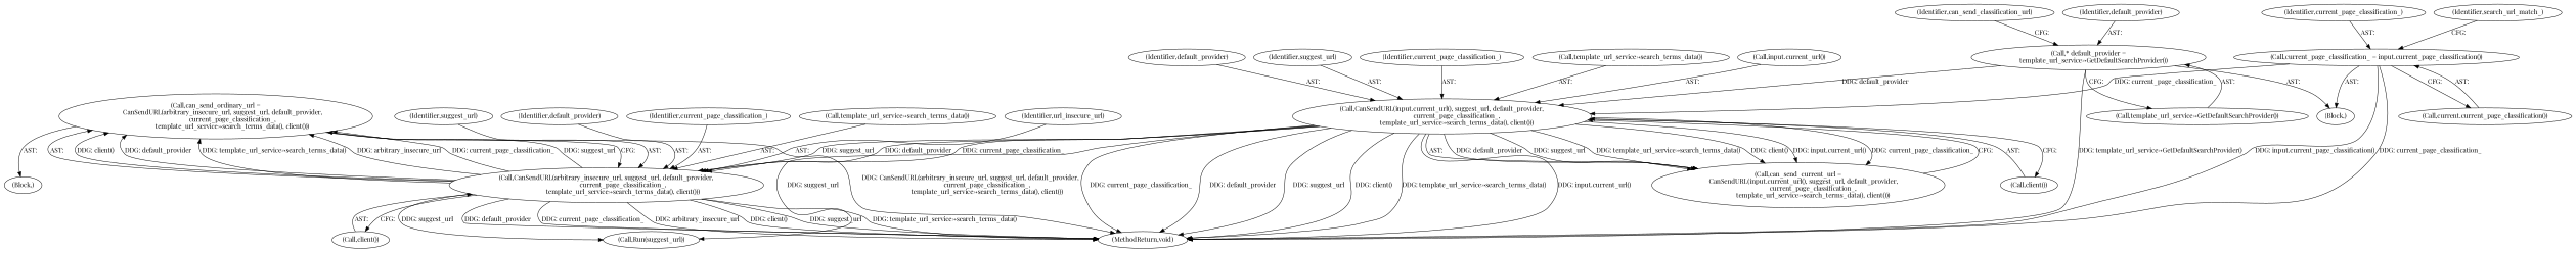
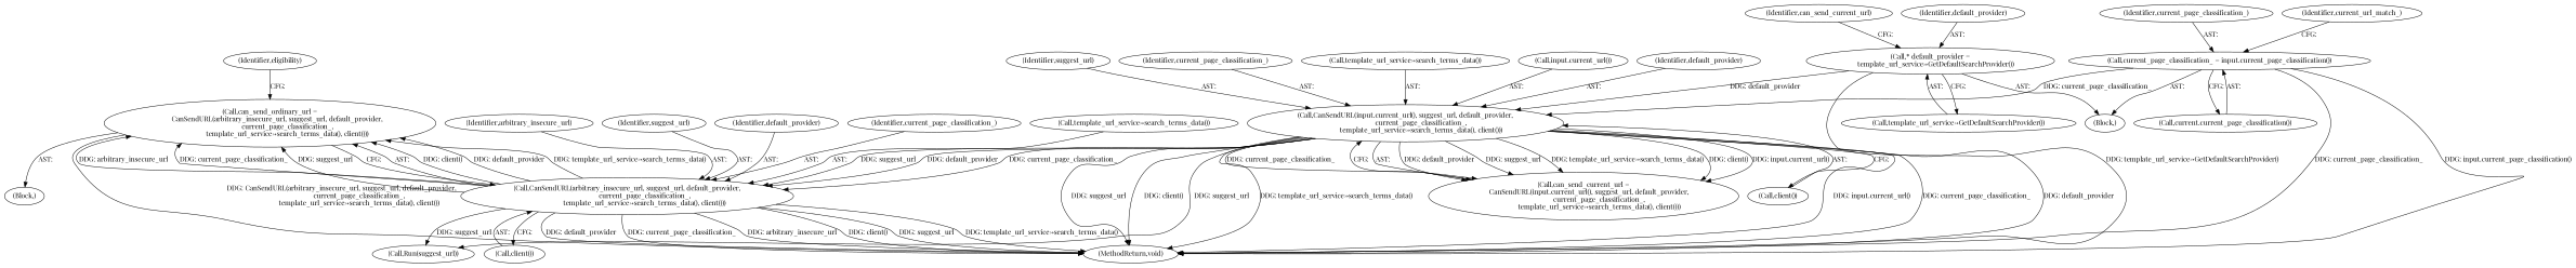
  digraph {
    fontname="Playfair Display"
    node [fontname="Playfair Display"]
    edge [fontname="Playfair Display"]
    n1 [label="(Call,can_send_ordinary_url =\n        CanSendURL(arbitrary_insecure_url, suggest_url, default_provider,\n                   current_page_classification_,\n                   template_url_service->search_terms_data(), client()))"]
    n2 [label="(Call,CanSendURL(arbitrary_insecure_url, suggest_url, default_provider,\n                   current_page_classification_,\n                   template_url_service->search_terms_data(), client()))"]
    n3 [label="(Block,)"]
    n4 [label="(MethodReturn,void)"]
    n5 [label="(Call,client())"]
    n6 [label="(Call,Run(suggest_url))"]
    n7 [label="(Call,CanSendURL(input.current_url(), suggest_url, default_provider,\n                 current_page_classification_,\n                 template_url_service->search_terms_data(), client()))"]
    n8 [label="(Call,client())"]
    n9 [label="(Call,can_send_current_url =\n      CanSendURL(input.current_url(), suggest_url, default_provider,\n                 current_page_classification_,\n                 template_url_service->search_terms_data(), client()))"]
    n10 [label="(Call,* default_provider =\n      template_url_service->GetDefaultSearchProvider())"]
    n11 [label="(Block,)"]
    n12 [label="(Call,template_url_service->GetDefaultSearchProvider())"]
    n13 [label="(Call,current_page_classification_ = input.current_page_classification())"]
    n14 [label="(Call,current.current_page_classification())"]
    n15 [label="(Call,template_url_service->search_terms_data())"]
    n16 [label="(Call,template_url_service->search_terms_data())"]
-   n17 [label="(Identifier,url_insecure_url)"]
+   n17 [label="(Identifier,arbitrary_insecure_url)"]
    n18 [label="(Identifier,suggest_url)"]
    n19 [label="(Call,input.current_url())"]
-   n20 [label="(Identifier,can_send_classification_url)"]
+   n20 [label="(Identifier,can_send_current_url)"]
    n21 [label="(Identifier,default_provider)"]
+   n22 [label="(Identifier,eligibility)"]
    n23 [label="(Identifier,default_provider)"]
    n24 [label="(Identifier,current_page_classification_)"]
    n25 [label="(Identifier,default_provider)"]
    n26 [label="(Identifier,suggest_url)"]
-   n27 [label="(Identifier,search_url_match_)"]
+   n27 [label="(Identifier,current_url_match_)"]
    n28 [label="(Identifier,current_page_classification_)"]
    n29 [label="(Identifier,current_page_classification_)"]
    n1 -> n2 [label="CFG: "]
    n1 -> n3 [label="AST: "]
    n1 -> n4 [label="DDG: CanSendURL(arbitrary_insecure_url, suggest_url, default_provider,\n                   current_page_classification_,\n                   template_url_service->search_terms_data(), client())"]
    n2 -> n1 [label="AST: "]
    n2 -> n1 [label="DDG: client()"]
    n2 -> n1 [label="DDG: default_provider"]
    n2 -> n1 [label="DDG: template_url_service->search_terms_data()"]
    n2 -> n1 [label="DDG: arbitrary_insecure_url"]
    n2 -> n1 [label="DDG: current_page_classification_"]
    n2 -> n1 [label="DDG: suggest_url"]
    n2 -> n4 [label="DDG: default_provider"]
    n2 -> n4 [label="DDG: current_page_classification_"]
    n2 -> n4 [label="DDG: arbitrary_insecure_url"]
    n2 -> n4 [label="DDG: client()"]
    n2 -> n4 [label="DDG: suggest_url"]
    n2 -> n4 [label="DDG: template_url_service->search_terms_data()"]
    n2 -> n5 [label="CFG: "]
    n2 -> n6 [label="DDG: suggest_url"]
    n5 -> n2 [label="AST: "]
    n7 -> n2 [label="DDG: suggest_url"]
    n7 -> n2 [label="DDG: default_provider"]
    n7 -> n2 [label="DDG: current_page_classification_"]
    n7 -> n4 [label="DDG: template_url_service->search_terms_data()"]
    n7 -> n4 [label="DDG: input.current_url()"]
    n7 -> n4 [label="DDG: current_page_classification_"]
    n7 -> n4 [label="DDG: default_provider"]
    n7 -> n4 [label="DDG: suggest_url"]
    n7 -> n4 [label="DDG: client()"]
    n7 -> n6 [label="DDG: suggest_url"]
    n7 -> n8 [label="CFG: "]
    n7 -> n9 [label="AST: "]
    n7 -> n9 [label="DDG: default_provider"]
    n7 -> n9 [label="DDG: suggest_url"]
    n7 -> n9 [label="DDG: template_url_service->search_terms_data()"]
    n7 -> n9 [label="DDG: client()"]
    n7 -> n9 [label="DDG: input.current_url()"]
    n7 -> n9 [label="DDG: current_page_classification_"]
    n8 -> n7 [label="AST: "]
    n9 -> n7 [label="CFG: "]
    n10 -> n4 [label="DDG: template_url_service->GetDefaultSearchProvider()"]
    n10 -> n7 [label="DDG: default_provider"]
    n10 -> n11 [label="AST: "]
    n10 -> n12 [label="CFG: "]
    n12 -> n10 [label="AST: "]
    n13 -> n4 [label="DDG: input.current_page_classification()"]
    n13 -> n4 [label="DDG: current_page_classification_"]
    n13 -> n7 [label="DDG: current_page_classification_"]
    n13 -> n11 [label="AST: "]
    n13 -> n14 [label="CFG: "]
    n14 -> n13 [label="AST: "]
    n15 -> n7 [label="AST: "]
    n16 -> n2 [label="AST: "]
    n17 -> n2 [label="AST: "]
    n18 -> n2 [label="AST: "]
    n19 -> n7 [label="AST: "]
    n20 -> n10 [label="CFG: "]
    n21 -> n10 [label="AST: "]
+   n22 -> n1 [label="CFG: "]
    n23 -> n2 [label="AST: "]
    n24 -> n13 [label="AST: "]
    n25 -> n7 [label="AST: "]
    n26 -> n7 [label="AST: "]
    n27 -> n13 [label="CFG: "]
    n28 -> n2 [label="AST: "]
    n29 -> n7 [label="AST: "]
  }
